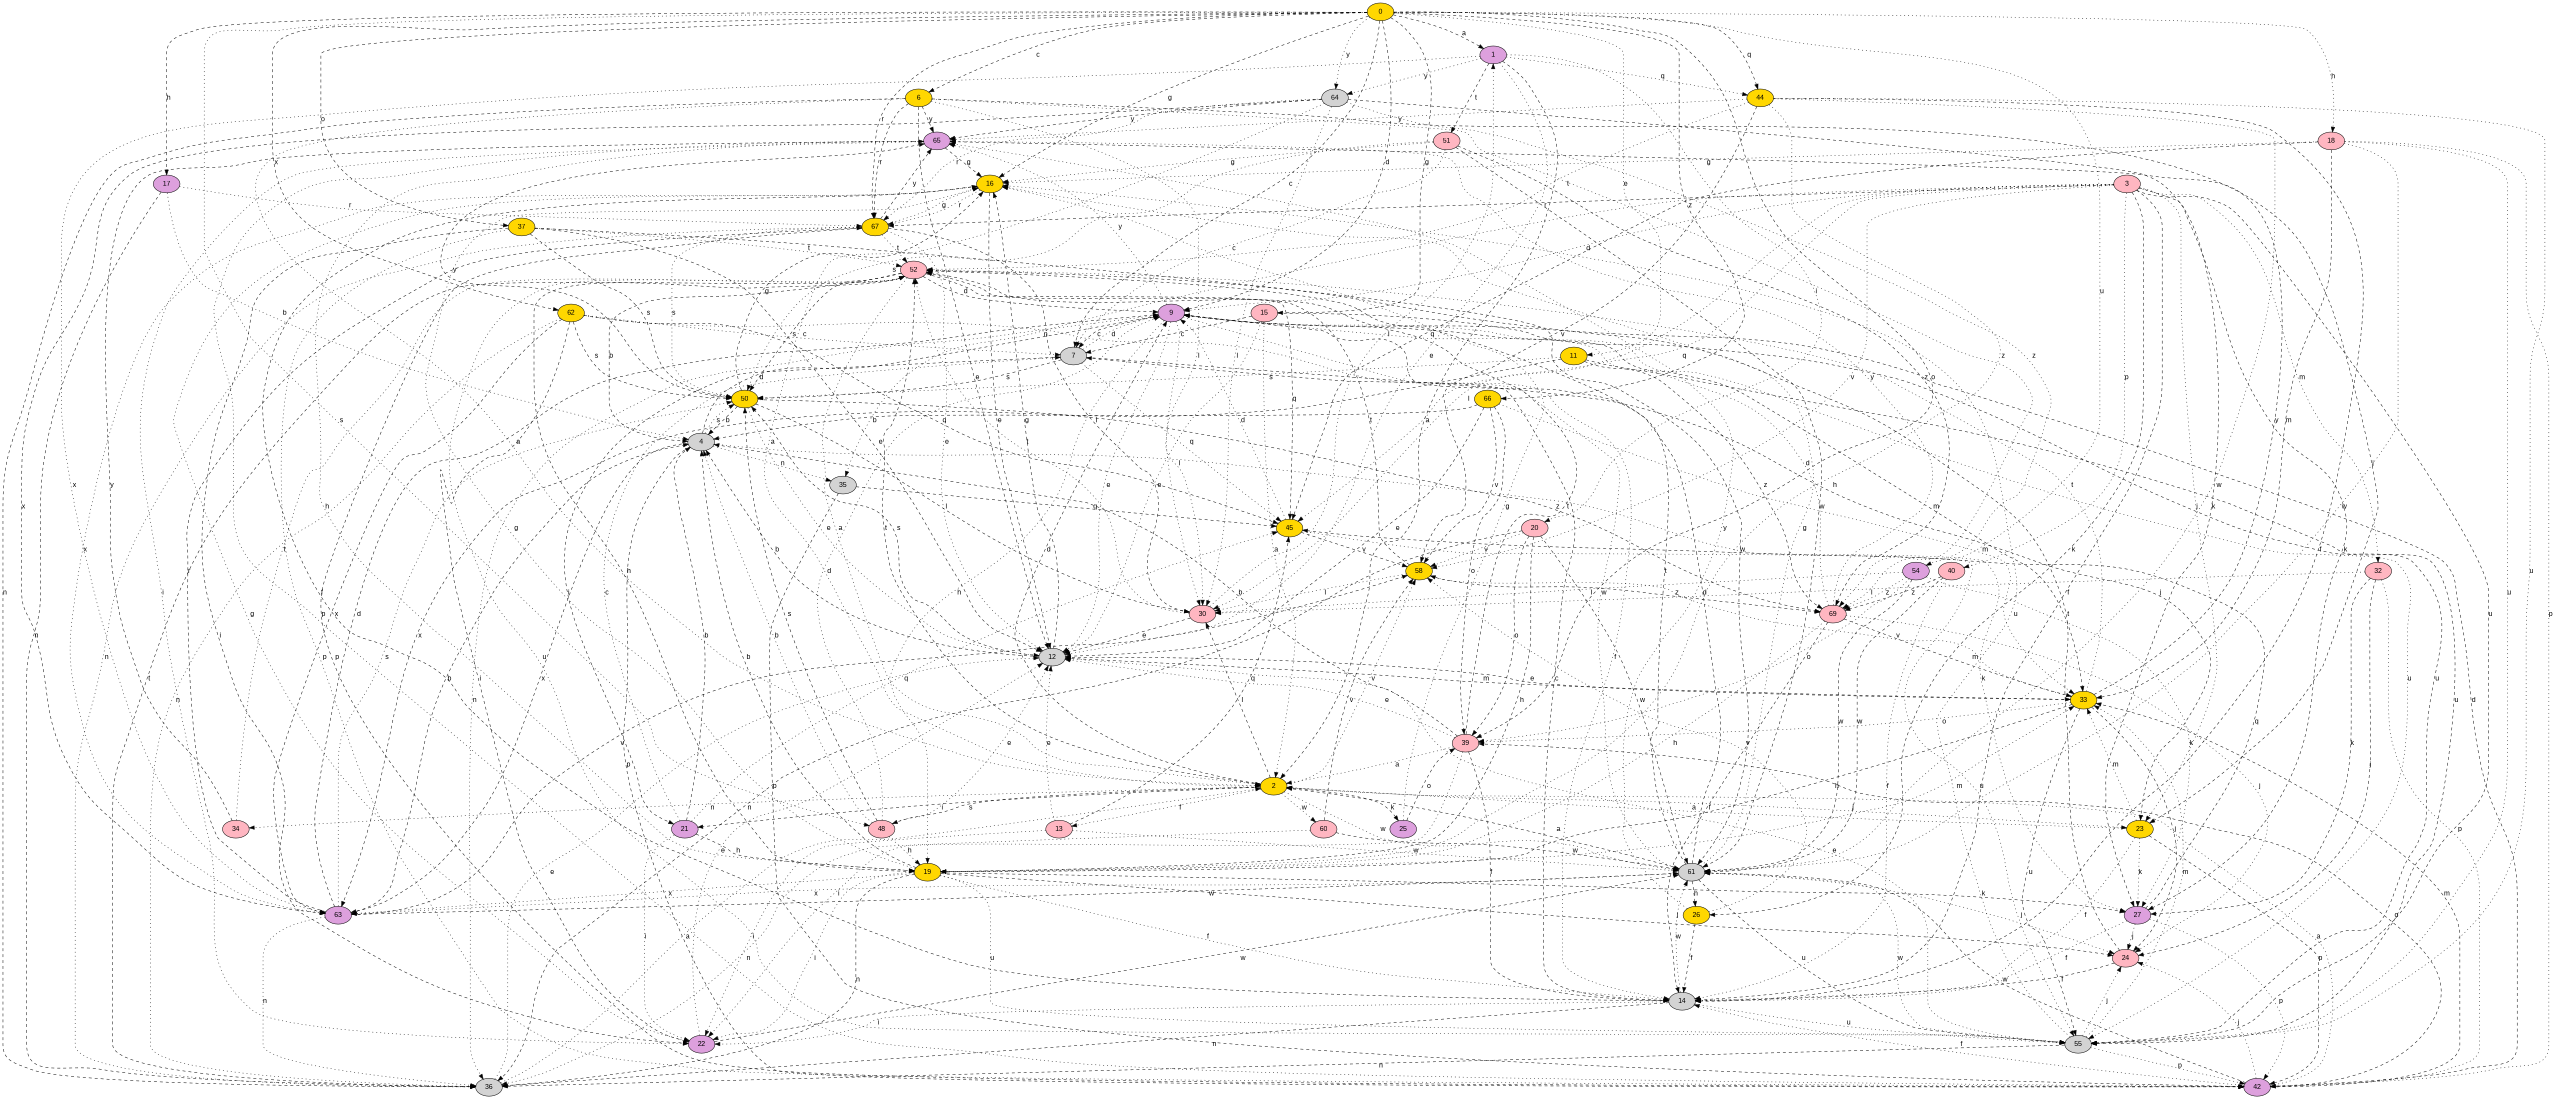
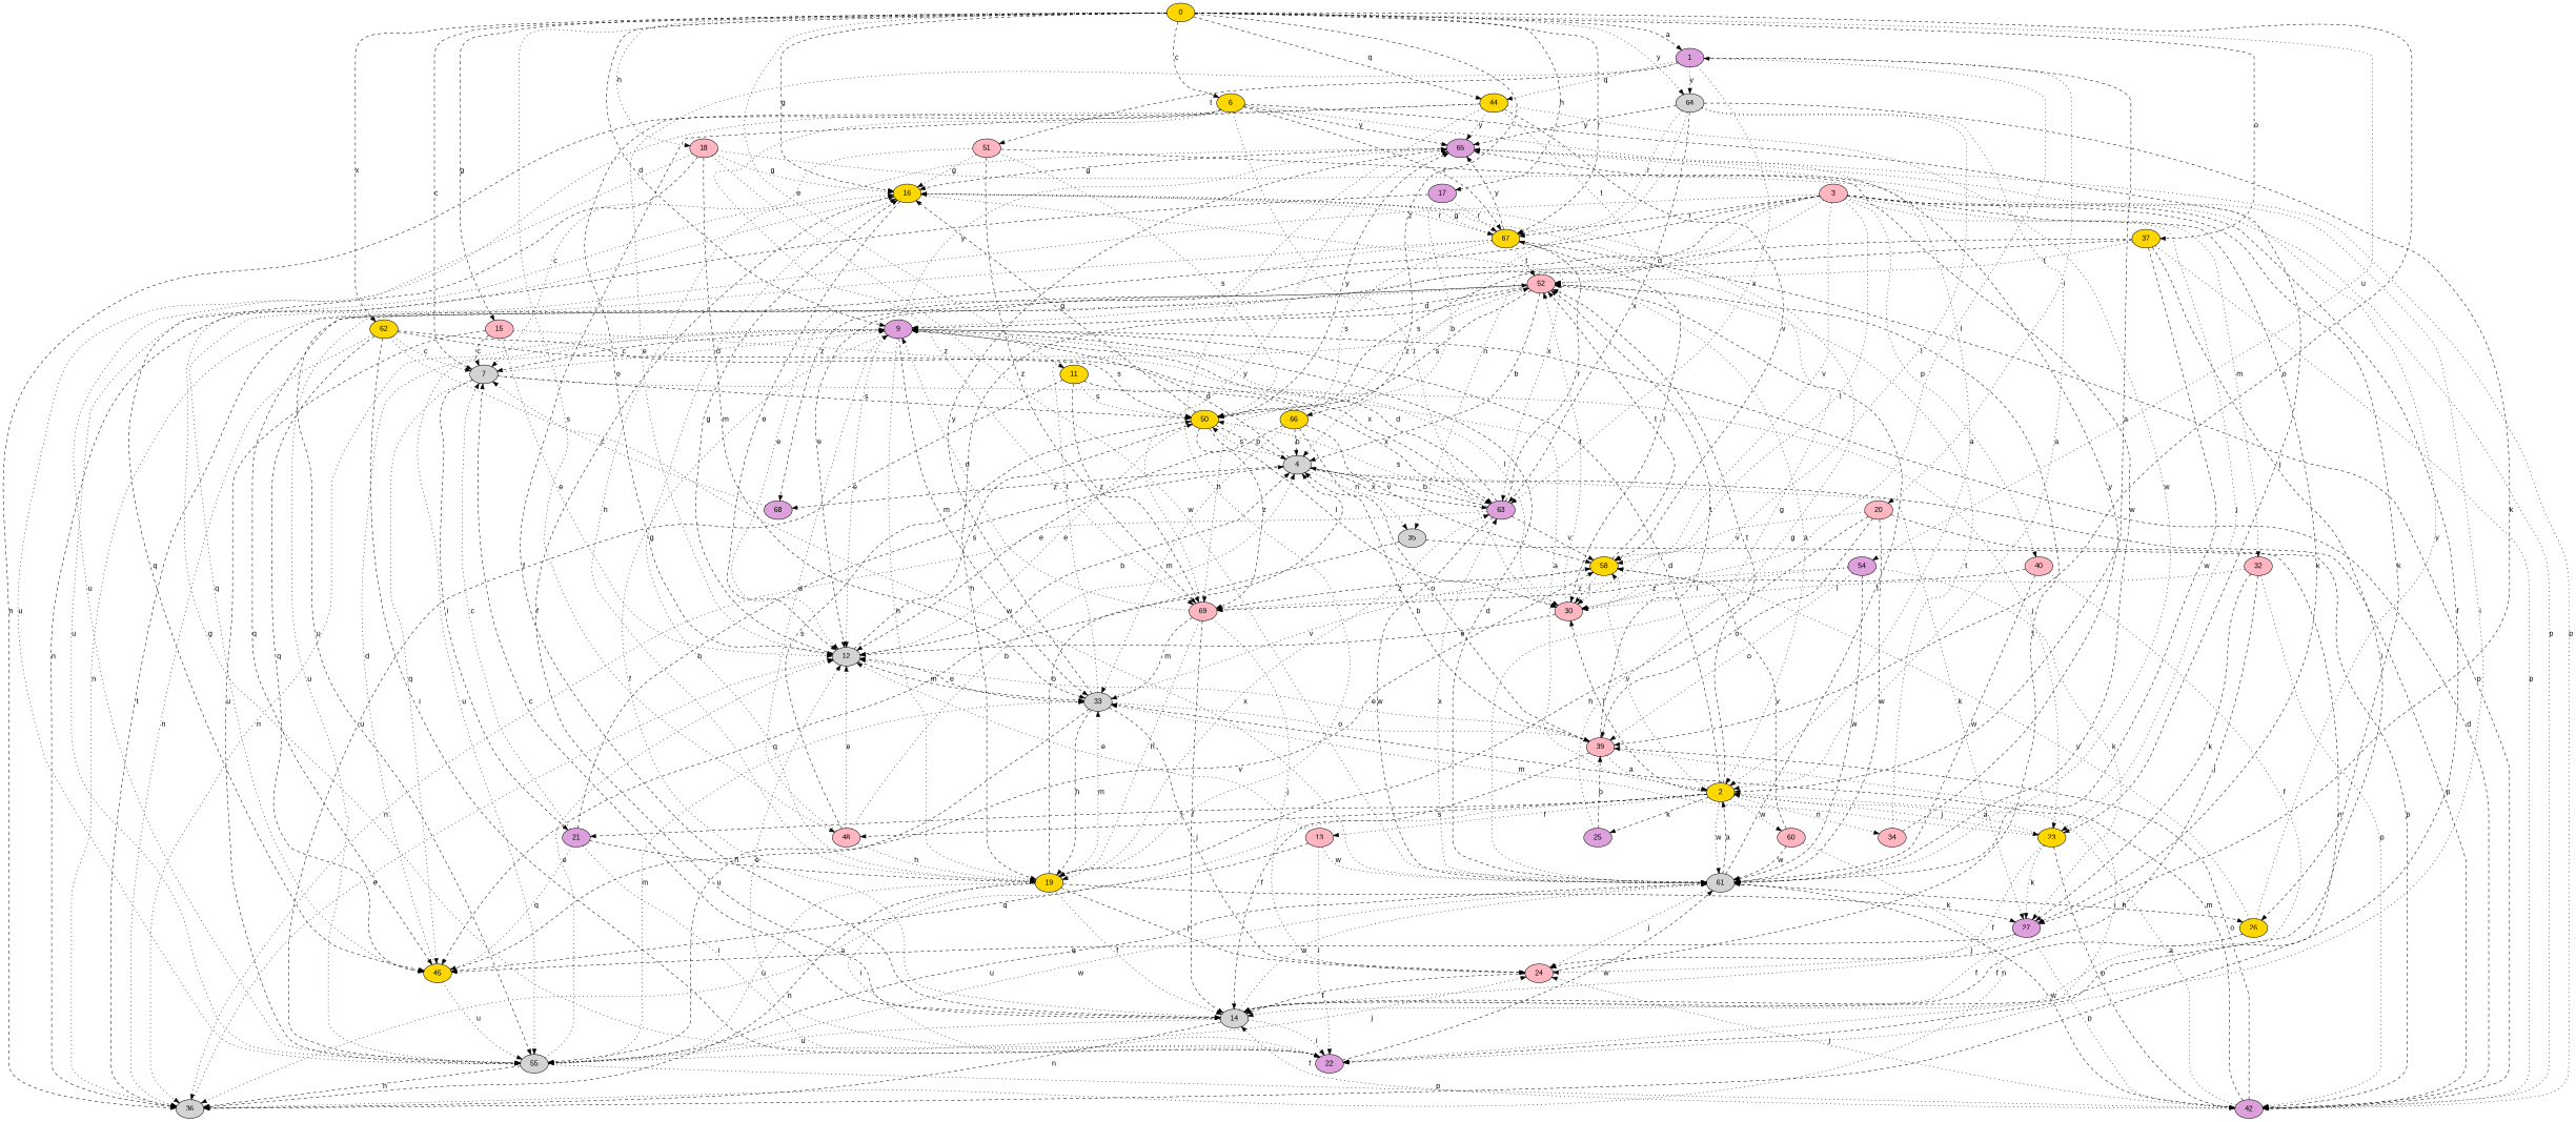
  strict digraph {
    fontname="Liberation Sans"
    node [fillcolor=gold fontname="Liberation Sans" style=filled]
    edge [fontname="Liberation Sans" style=dotted]
    0
    1 [fillcolor=plum]
    6
    7 [fillcolor=lightgrey]
    9 [fillcolor=plum]
    11
    15 [fillcolor=lightpink]
    16
    17 [fillcolor=plum]
    18 [fillcolor=lightpink]
    37
    39 [fillcolor=lightpink]
    44
    n14 [label=67]
    48 [fillcolor=lightpink]
    54 [fillcolor=plum]
    62
    64 [fillcolor=lightgrey]
    66
    2
    12 [fillcolor=lightgrey]
    20 [fillcolor=lightpink]
    51 [fillcolor=lightpink]
    63 [fillcolor=plum]
    30 [fillcolor=lightpink]
    23
    36 [fillcolor=lightgrey]
    65 [fillcolor=plum]
    69 [fillcolor=lightpink]
    21 [fillcolor=plum]
    45
    50
    14 [fillcolor=lightgrey]
    55 [fillcolor=lightgrey]
    19
-   33
+   33 [fillcolor=lightgrey]
    4 [fillcolor=lightgrey]
    61 [fillcolor=lightgrey]
    42 [fillcolor=plum]
    52 [fillcolor=lightpink]
    22 [fillcolor=plum]
    58
    27 [fillcolor=plum]
    13 [fillcolor=lightpink]
    25 [fillcolor=plum]
    34 [fillcolor=lightpink]
    60 [fillcolor=lightpink]
    26
    24 [fillcolor=lightpink]
    3 [fillcolor=lightpink]
    32 [fillcolor=lightpink]
    35 [fillcolor=lightgrey]
    40 [fillcolor=lightpink]
+   68 [fillcolor=plum]
    0 -> 1 [label=a style=dashed]
    0 -> 6 [label=c style=dashed]
    0 -> 7 [label=c style=dashed]
    0 -> 9 [label=d style=dashed]
    0 -> 11 [label=e]
    0 -> 15 [label=g style=dashed]
    0 -> 16 [label=g style=dashed]
    0 -> 17 [label=h style=dashed]
    0 -> 18 [label=h]
    0 -> 37 [label=o style=dashed]
    0 -> 39 [label=o style=dashed]
    0 -> 44 [label=q style=dashed]
    0 -> n14 [label=r style=dashed]
    0 -> 48 [label=s]
    0 -> 54 [label=u]
    0 -> 62 [label=x style=dashed]
    0 -> 64 [label=y]
    0 -> 66 [label=z style=dashed]
    1 -> 44 [label=q]
    1 -> 64 [label=y]
    1 -> 2 [label=a style=dashed]
    1 -> 12 [label=e]
    1 -> 20 [label=i]
    1 -> 51 [label=t style=dashed]
    1 -> 63 [label=x]
    6 -> n14 [label=r style=dashed]
    6 -> 2 [label=a]
    6 -> 12 [label=e style=dashed]
    6 -> 30 [label=l]
    6 -> 23 [label=j style=dashed]
    6 -> 36 [label=n style=dashed]
    6 -> 65 [label=y style=dashed]
    6 -> 69 [label=z]
    7 -> 9 [label=d]
-   7 -> 23 [label=j style=dashed]
+   7 -> 23 [label=j]
    7 -> 21 [label=i style=dashed]
    7 -> 45 [label=q]
    7 -> 50 [label=s style=dashed]
    9 -> 7 [label=c style=dashed]
    9 -> 12 [label=e]
    9 -> 30 [label=l]
    9 -> 36 [label=n]
    9 -> 65 [label=y]
    9 -> 14 [label=f]
    9 -> 55 [label=u]
    9 -> 19 [label=h]
    9 -> 33 [label=m style=dashed]
    11 -> 63 [label=x style=dashed]
    11 -> 69 [label=z style=dashed]
    11 -> 50 [label=s]
    11 -> 55 [label=u style=dashed]
    15 -> 7 [label=c style=dashed]
    15 -> 2 [label=a]
    15 -> 12 [label=e]
    15 -> 55 [label=u style=dashed]
    16 -> n14 [label=r]
    16 -> 12 [label=e style=dashed]
    16 -> 63 [label=x]
    16 -> 14 [label=f style=dashed]
    17 -> n14 [label=r]
    17 -> 36 [label=n style=dashed]
    17 -> 4 [label=b]
    18 -> 16 [label=g]
    18 -> 45 [label=q style=dashed]
    18 -> 55 [label=u]
    18 -> 33 [label=m style=dashed]
    18 -> 61 [label=w]
    18 -> 42 [label=p]
    37 -> 12 [label=e style=dashed]
    37 -> 50 [label=s style=dashed]
    37 -> 61 [label=w style=dashed]
    37 -> 42 [label=p]
    37 -> 52 [label=t]
    37 -> 22 [label=i style=dashed]
    39 -> 2 [label=a]
    39 -> 12 [label=e]
    39 -> 14 [label=f style=dashed]
    39 -> 4 [label=b style=dashed]
    39 -> 52 [label=t style=dashed]
    39 -> 22 [label=i]
    44 -> 65 [label=y]
    44 -> 14 [label=f style=dashed]
    44 -> 55 [label=u]
    44 -> 19 [label=h]
    44 -> 61 [label=w]
    44 -> 52 [label=t]
    44 -> 58 [label=v style=dashed]
    n14 -> 16 [label=g]
    n14 -> 12 [label=e]
    n14 -> 30 [label=l style=dashed]
    n14 -> 36 [label=n]
    n14 -> 65 [label=y style=dashed]
    n14 -> 50 [label=s]
    n14 -> 42 [label=p style=dashed]
    n14 -> 52 [label=t]
    48 -> 9 [label=d]
    48 -> 12 [label=e]
    48 -> 50 [label=s style=dashed]
    48 -> 19 [label=h]
    48 -> 4 [label=b]
    54 -> 39 [label=o]
    54 -> 30 [label=l]
    54 -> 69 [label=z]
    54 -> 61 [label=w style=dashed]
    54 -> 27 [label=k]
    62 -> 7 [label=c]
    62 -> 63 [label=x style=dashed]
    62 -> 36 [label=n]
    62 -> 45 [label=q style=dashed]
    62 -> 50 [label=s style=dashed]
    62 -> 61 [label=w]
    62 -> 22 [label=i style=dashed]
    64 -> n14 [label=r]
    64 -> 2 [label=a]
    64 -> 63 [label=x style=dashed]
    64 -> 30 [label=l]
    64 -> 65 [label=y style=dashed]
    64 -> 69 [label=z]
    64 -> 27 [label=k style=dashed]
    66 -> 39 [label=o style=dashed]
    66 -> 12 [label=e style=dashed]
    66 -> 33 [label=m]
    66 -> 4 [label=b style=dashed]
    66 -> 58 [label=v style=dashed]
    2 -> 9 [label=d style=dashed]
    2 -> 48 [label=s style=dashed]
    2 -> 30 [label=l style=dashed]
    2 -> 23 [label=j]
    2 -> 21 [label=i style=dashed]
    2 -> 61 [label=w]
    2 -> 52 [label=t style=dashed]
    2 -> 58 [label=v]
    2 -> 13 [label=f]
    2 -> 25 [label=k style=dashed]
    2 -> 34 [label=n]
    2 -> 60 [label=w]
    12 -> 16 [label=g style=dashed]
    12 -> 50 [label=s style=dashed]
    12 -> 33 [label=m style=dashed]
    12 -> 4 [label=b style=dashed]
    20 -> 39 [label=o style=dashed]
    20 -> 36 [label=n style=dashed]
    20 -> 19 [label=h style=dashed]
    20 -> 61 [label=w style=dashed]
    20 -> 58 [label=v]
    51 -> 7 [label=c]
    51 -> 16 [label=g]
    51 -> 69 [label=z style=dashed]
    51 -> 50 [label=s]
    51 -> 61 [label=w style=dashed]
    63 -> 9 [label=d style=dashed]
    63 -> n14 [label=r style=dashed]
    63 -> 36 [label=n]
    63 -> 50 [label=s]
    63 -> 4 [label=b style=dashed]
    63 -> 61 [label=w style=dashed]
    63 -> 58 [label=v style=dashed]
    30 -> 1 [label=l]
    30 -> 12 [label=e style=dashed]
    30 -> 52 [label=t]
    23 -> 2 [label=a]
    23 -> 14 [label=f]
    23 -> 33 [label=m]
    23 -> 42 [label=p style=dashed]
    23 -> 27 [label=k]
-   36 -> 2 [label=a]
+   2 -> 36 [label=a]
    36 -> 12 [label=e]
    36 -> 52 [label=t style=dashed]
    65 -> 16 [label=g style=dashed]
    65 -> 19 [label=h]
    65 -> 42 [label=p]
    65 -> 22 [label=i]
    69 -> 9 [label=d]
    69 -> 65 [label=y]
    69 -> 14 [label=f style=dashed]
    69 -> 19 [label=h]
    69 -> 33 [label=m style=dashed]
    69 -> 24 [label=j]
    21 -> 7 [label=c]
    21 -> 45 [label=q]
    21 -> 19 [label=h style=dashed]
    21 -> 4 [label=b style=dashed]
    21 -> 22 [label=i]
    45 -> 9 [label=d]
    45 -> 55 [label=u]
    45 -> 58 [label=v style=dashed]
    50 -> 16 [label=g style=dashed]
    50 -> 12 [label=e]
    50 -> 30 [label=l style=dashed]
    50 -> 65 [label=y style=dashed]
    50 -> 69 [label=z style=dashed]
    50 -> 4 [label=b style=dashed]
    14 -> 7 [label=c style=dashed]
    14 -> 36 [label=n style=dashed]
    14 -> 55 [label=u]
    14 -> 61 [label=w]
    14 -> 22 [label=i]
    55 -> 16 [label=u]
    55 -> 12 [label=e]
    55 -> 36 [label=n style=dashed]
    55 -> 33 [label=m]
    55 -> 61 [label=w]
    55 -> 42 [label=p]
    55 -> 24 [label=j]
    19 -> 16 [label=g]
    19 -> 63 [label=x]
    19 -> 36 [label=n style=dashed]
    19 -> 14 [label=f]
    19 -> 55 [label=u]
    19 -> 33 [label=m]
    19 -> 4 [label=b style=dashed]
    19 -> 22 [label=i]
    19 -> 27 [label=k style=dashed]
    19 -> 24 [label=j style=dashed]
    33 -> 39 [label=o]
    33 -> 12 [label=e style=dashed]
    33 -> 65 [label=y style=dashed]
    33 -> 55 [label=u style=dashed]
    33 -> 19 [label=h style=dashed]
    33 -> 52 [label=t]
    33 -> 58 [label=v]
    33 -> 24 [label=j style=dashed]
    4 -> 9 [label=d style=dashed]
    4 -> 63 [label=x style=dashed]
    4 -> 50 [label=s]
    4 -> 42 [label=p style=dashed]
    4 -> 27 [label=k]
    4 -> 35 [label=n]
+   4 -> 68 [label=z style=dashed]
    61 -> 9 [label=d style=dashed]
    61 -> 16 [label=g]
    61 -> 2 [label=a style=dashed]
    61 -> 63 [label=x]
    61 -> 55 [label=u style=dashed]
    61 -> 52 [label=t style=dashed]
    61 -> 26 [label=h style=dashed]
    61 -> 24 [label=j]
    42 -> 9 [label=d style=dashed]
    42 -> 39 [label=o style=dashed]
    42 -> 2 [label=a]
    42 -> 14 [label=f]
    42 -> 33 [label=m style=dashed]
    42 -> 61 [label=w style=dashed]
    42 -> 24 [label=j]
    52 -> 9 [label=d style=dashed]
    52 -> 2 [label=a]
    52 -> 45 [label=q style=dashed]
    52 -> 50 [label=s style=dashed]
    52 -> 55 [label=u]
    52 -> 19 [label=h style=dashed]
    52 -> 4 [label=b style=dashed]
    22 -> 16 [label=g]
    22 -> 12 [label=e]
    22 -> 61 [label=w style=dashed]
    58 -> 30 [label=l]
    58 -> 69 [label=z style=dashed]
    58 -> 52 [label=t style=dashed]
    27 -> 45 [label=q style=dashed]
    27 -> 14 [label=f]
    27 -> 42 [label=p]
    27 -> 24 [label=j]
    13 -> 12 [label=e]
    13 -> 45 [label=q style=dashed]
    13 -> 61 [label=w]
    13 -> 22 [label=i]
    25 -> 16 [label=g]
    25 -> 39 [label=o style=dashed]
    34 -> 65 [label=y style=dashed]
    34 -> 52 [label=t]
    60 -> 36 [label=n]
    60 -> 61 [label=w style=dashed]
    60 -> 58 [label=v style=dashed]
    26 -> 65 [label=y]
    26 -> 14 [label=f style=dashed]
    26 -> 58 [label=v]
    24 -> 14 [label=f style=dashed]
    24 -> 52 [label=t style=dashed]
    3 -> 9 [label=d]
    3 -> n14 [label=r style=dashed]
    3 -> 30 [label=l]
    3 -> 23 [label=j]
    3 -> 45 [label=q]
    3 -> 14 [label=f style=dashed]
    3 -> 55 [label=u style=dashed]
    3 -> 58 [label=v]
    3 -> 27 [label=k style=dashed]
    3 -> 26 [label=k style=dashed]
    3 -> 32 [label=m]
    3 -> 35 [label=n]
    3 -> 40 [label=p]
+   3 -> 68 [label=z style=dashed]
    32 -> 30 [label=l]
    32 -> 42 [label=p]
    32 -> 27 [label=k style=dashed]
    32 -> 24 [label=j style=dashed]
    35 -> 45 [label=q style=dashed]
    35 -> 42 [label=p style=dashed]
    40 -> 69 [label=z style=dashed]
    40 -> 14 [label=f]
    40 -> 61 [label=w style=dashed]
+   68 -> 7 [label=c]
  }
